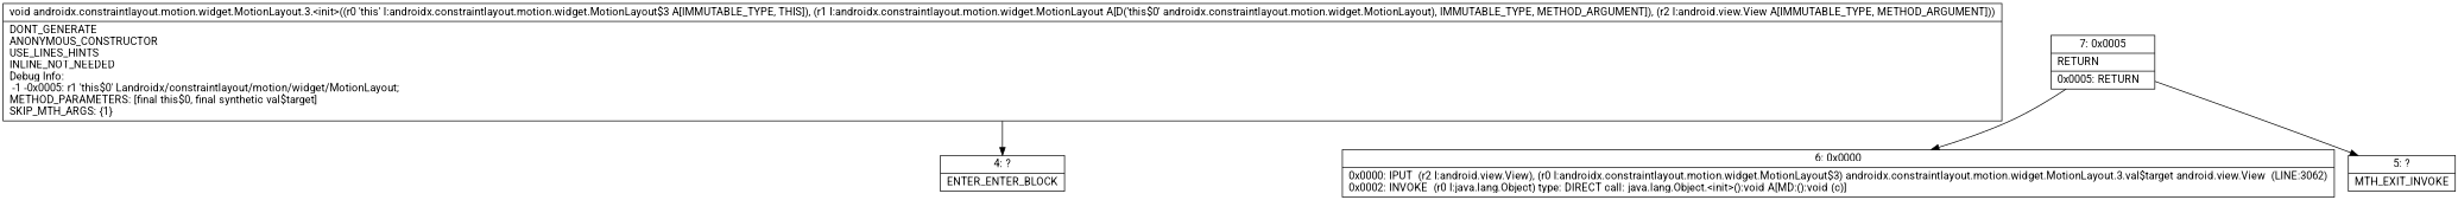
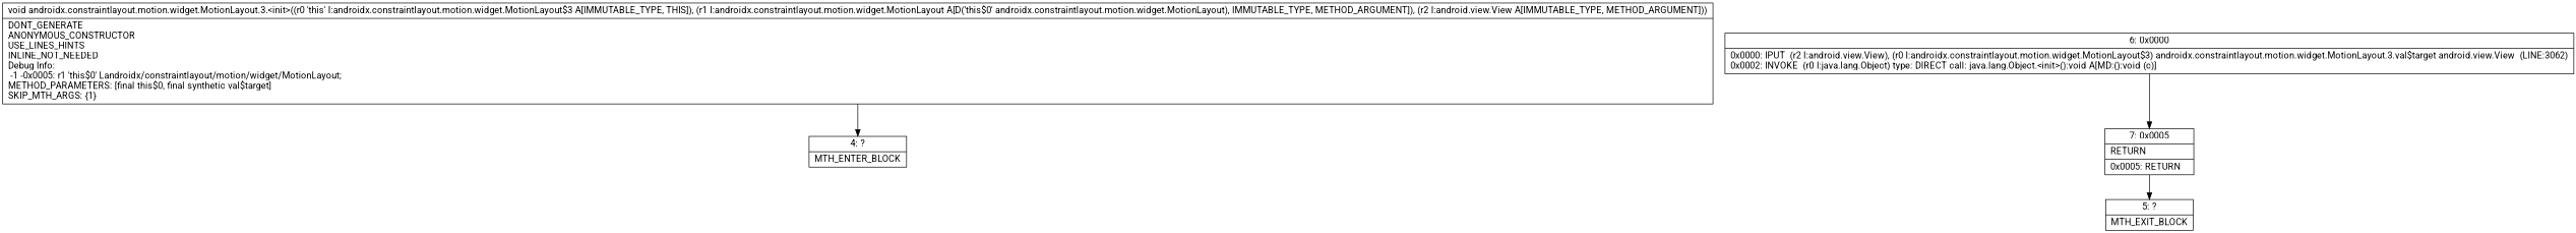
  digraph {
    fontname=Roboto
    node [fontname=Roboto shape=record]
    edge [fontname=Roboto]
-   n1 [label="{4\:\ ?|ENTER_ENTER_BLOCK\l}"]
+   n1 [label="{4\:\ ?|MTH_ENTER_BLOCK\l}"]
    n2 [label="{6\:\ 0x0000|0x0000: IPUT  (r2 I:android.view.View), (r0 I:androidx.constraintlayout.motion.widget.MotionLayout$3) androidx.constraintlayout.motion.widget.MotionLayout.3.val$target android.view.View  (LINE:3062)\l0x0002: INVOKE  (r0 I:java.lang.Object) type: DIRECT call: java.lang.Object.\<init\>():void A[MD:():void (c)]\l}"]
    n3 [label="{7\:\ 0x0005|RETURN\l|0x0005: RETURN   \l}"]
-   n4 [label="{5\:\ ?|MTH_EXIT_INVOKE\l}"]
+   n4 [label="{5\:\ ?|MTH_EXIT_BLOCK\l}"]
    n5 [label="{void androidx.constraintlayout.motion.widget.MotionLayout.3.\<init\>((r0 'this' I:androidx.constraintlayout.motion.widget.MotionLayout$3 A[IMMUTABLE_TYPE, THIS]), (r1 I:androidx.constraintlayout.motion.widget.MotionLayout A[D('this$0' androidx.constraintlayout.motion.widget.MotionLayout), IMMUTABLE_TYPE, METHOD_ARGUMENT]), (r2 I:android.view.View A[IMMUTABLE_TYPE, METHOD_ARGUMENT]))  | DONT_GENERATE\lANONYMOUS_CONSTRUCTOR\lUSE_LINES_HINTS\lINLINE_NOT_NEEDED\lDebug Info:\l  \-1 \-0x0005: r1 'this$0' Landroidx\/constraintlayout\/motion\/widget\/MotionLayout;\lMETHOD_PARAMETERS: [final this$0, final synthetic val$target]\lSKIP_MTH_ARGS: \{1\}\l}"]
-   n3 -> n2
+   n2 -> n3
    n3 -> n4
    n5 -> n1
  }
